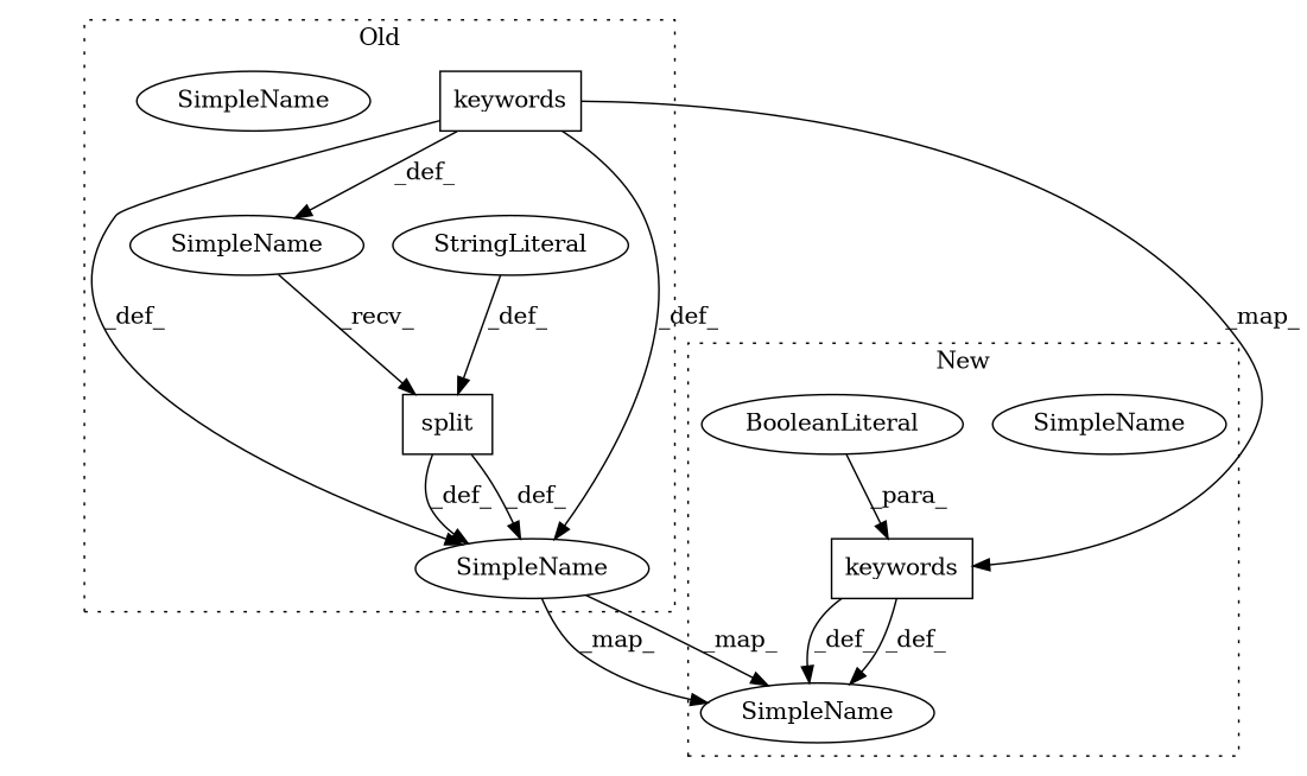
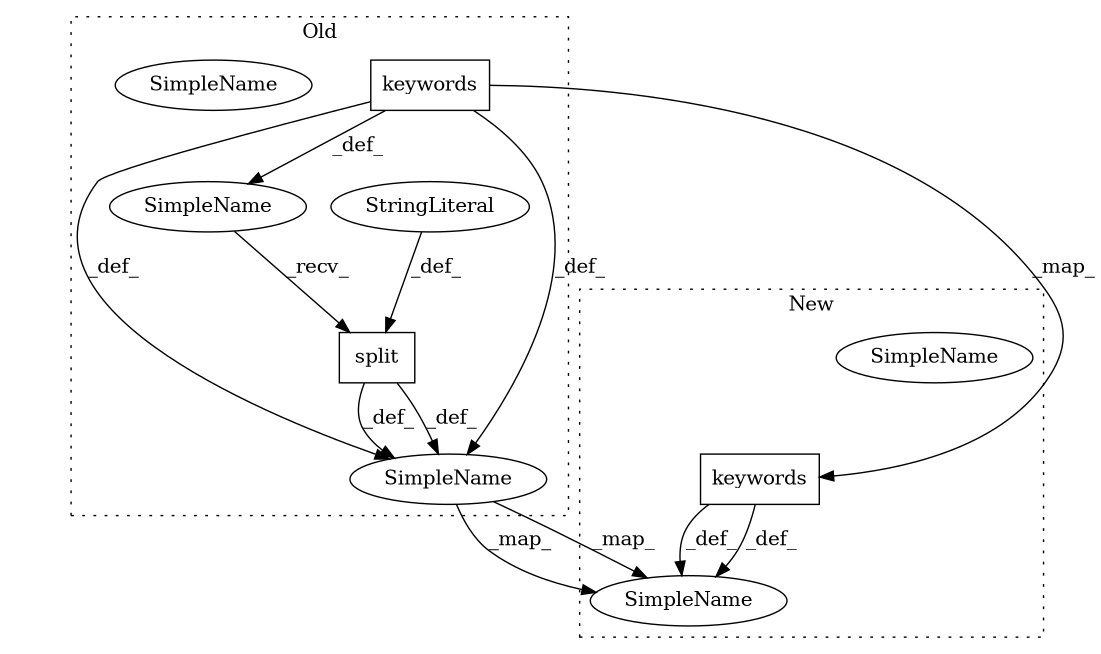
  digraph {
    node [a=42 l=18 s=1130 shape=ellipse]
    n1 [a=32 l="9,1" label=keywords s="1149,1165" shape=box]
    n2 [a=32 l="6,1" label=split s="1167,1177" shape=box]
    n3 [label=SimpleName]
    n4 [label=SimpleName]
    n5 [label=SimpleName l="" s=""]
    n6 [a=45 l=4 label=StringLiteral s=1173]
    n7 [a=32 l="9,1" label=keywords s="1159,1180" shape=box]
    n8 [label=SimpleName s=1140]
    n9 [label=SimpleName s=1140]
-   n10 [a=9 l=4 label=BooleanLiteral s=1176]
    subgraph cluster_1 {
      label=Old
      style=dotted
      n1
      n2
      n3
      n4
      n5
      n6
    }
    subgraph cluster_2 {
      label=New
      style=dotted
      n7
      n8
      n9
-     n10
    }
    n1 -> n4 [label=_def_]
    n1 -> n4 [label=_def_]
    n1 -> n5 [label=_def_]
    n1 -> n7 [label=_map_]
    n2 -> n4 [label=_def_]
    n2 -> n4 [label=_def_]
    n4 -> n9 [label=_map_]
    n4 -> n9 [label=_map_]
    n5 -> n2 [label=_recv_]
    n6 -> n2 [label=_def_]
    n7 -> n9 [label=_def_]
    n7 -> n9 [label=_def_]
-   n10 -> n7 [label=_para_]
  }
